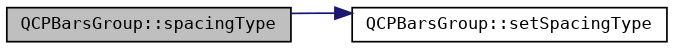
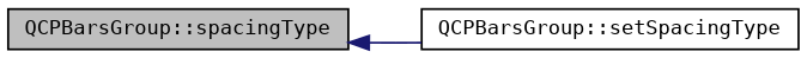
  digraph {
    rankdir=LR
    fontname="DejaVu Sans Mono"
    node [color=black fontname="DejaVu Sans Mono" fontsize=10 shape=record style=filled]
    n1 [fillcolor=grey75 fontcolor=black height=0.2 label="QCPBarsGroup::spacingType" width=0.4]
    n2 [fillcolor=white height=0.2 label="QCPBarsGroup::setSpacingType" width=0.4]
-   n2 -> n1 [color=midnightblue dir=back fontname="DejaVu Sans Mono" fontsize=10 labelfontname=Helvetica labelfontsize=10 style=solid]
+   n1 -> n2 [color=midnightblue dir=back fontname="DejaVu Sans Mono" fontsize=10 labelfontname=Helvetica labelfontsize=10 style=solid]
  }
